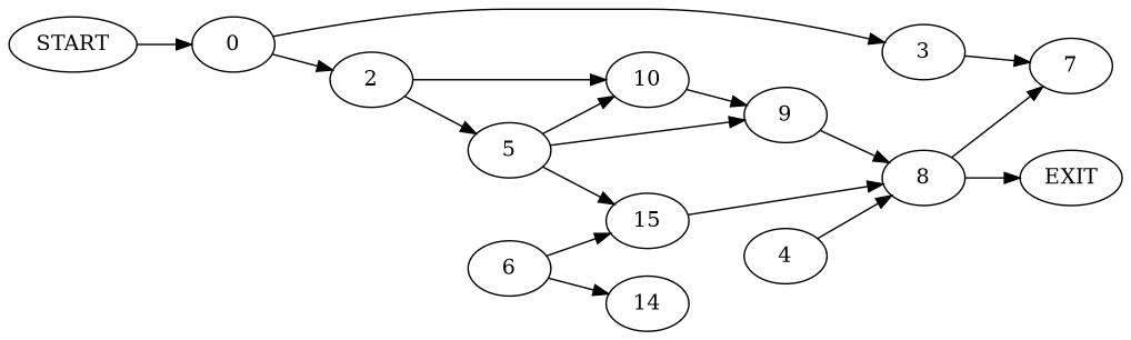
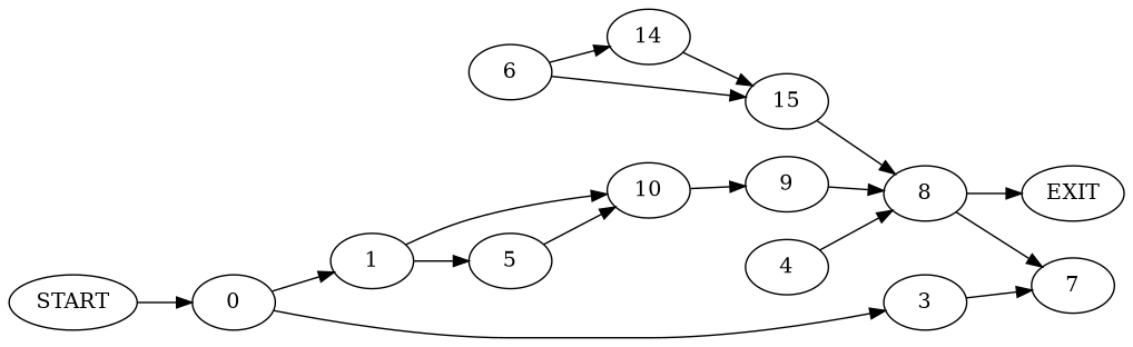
  digraph {
    rankdir=LR
    n1 [label=START]
    n2 [label=0]
-   2
+   2 [label=1]
    3
    n5 [label=EXIT]
    5
    10
    7
    4
    8
    9
    n12 [label=14]
    6
    n14 [label=15]
    n1 -> n2
    n2 -> 2
    n2 -> 3
    2 -> 5
    2 -> 10
    3 -> 7
    5 -> 10
-   5 -> 9
    10 -> 9
    4 -> 8
    8 -> n5
    8 -> 7
    9 -> 8
-   5 -> n14
+   n12 -> n14
    6 -> n12
    6 -> n14
    n14 -> 8
  }
